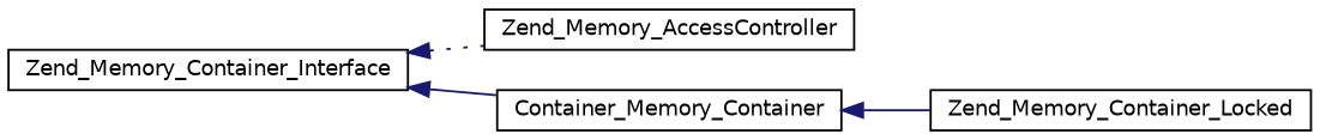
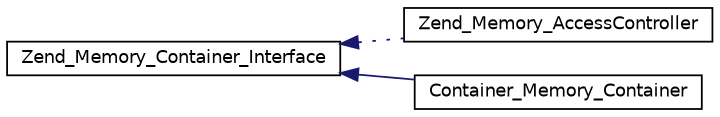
  digraph {
    rankdir=LR
    node [color=black fillcolor=white fontname=Helvetica fontsize=10 shape=record style=filled]
    edge [color=midnightblue dir=back fontname=Helvetica fontsize=10 labelfontname=Helvetica labelfontsize=10 style=solid]
    n1 [height=0.2 label=Zend_Memory_Container_Interface width=0.4]
    n2 [height=0.2 label=Zend_Memory_AccessController width=0.4]
    n3 [height=0.2 label=Container_Memory_Container width=0.4]
-   n4 [height=0.2 label=Zend_Memory_Container_Locked width=0.4]
    n1 -> n2 [style=dotted]
    n1 -> n3
-   n3 -> n4
  }
